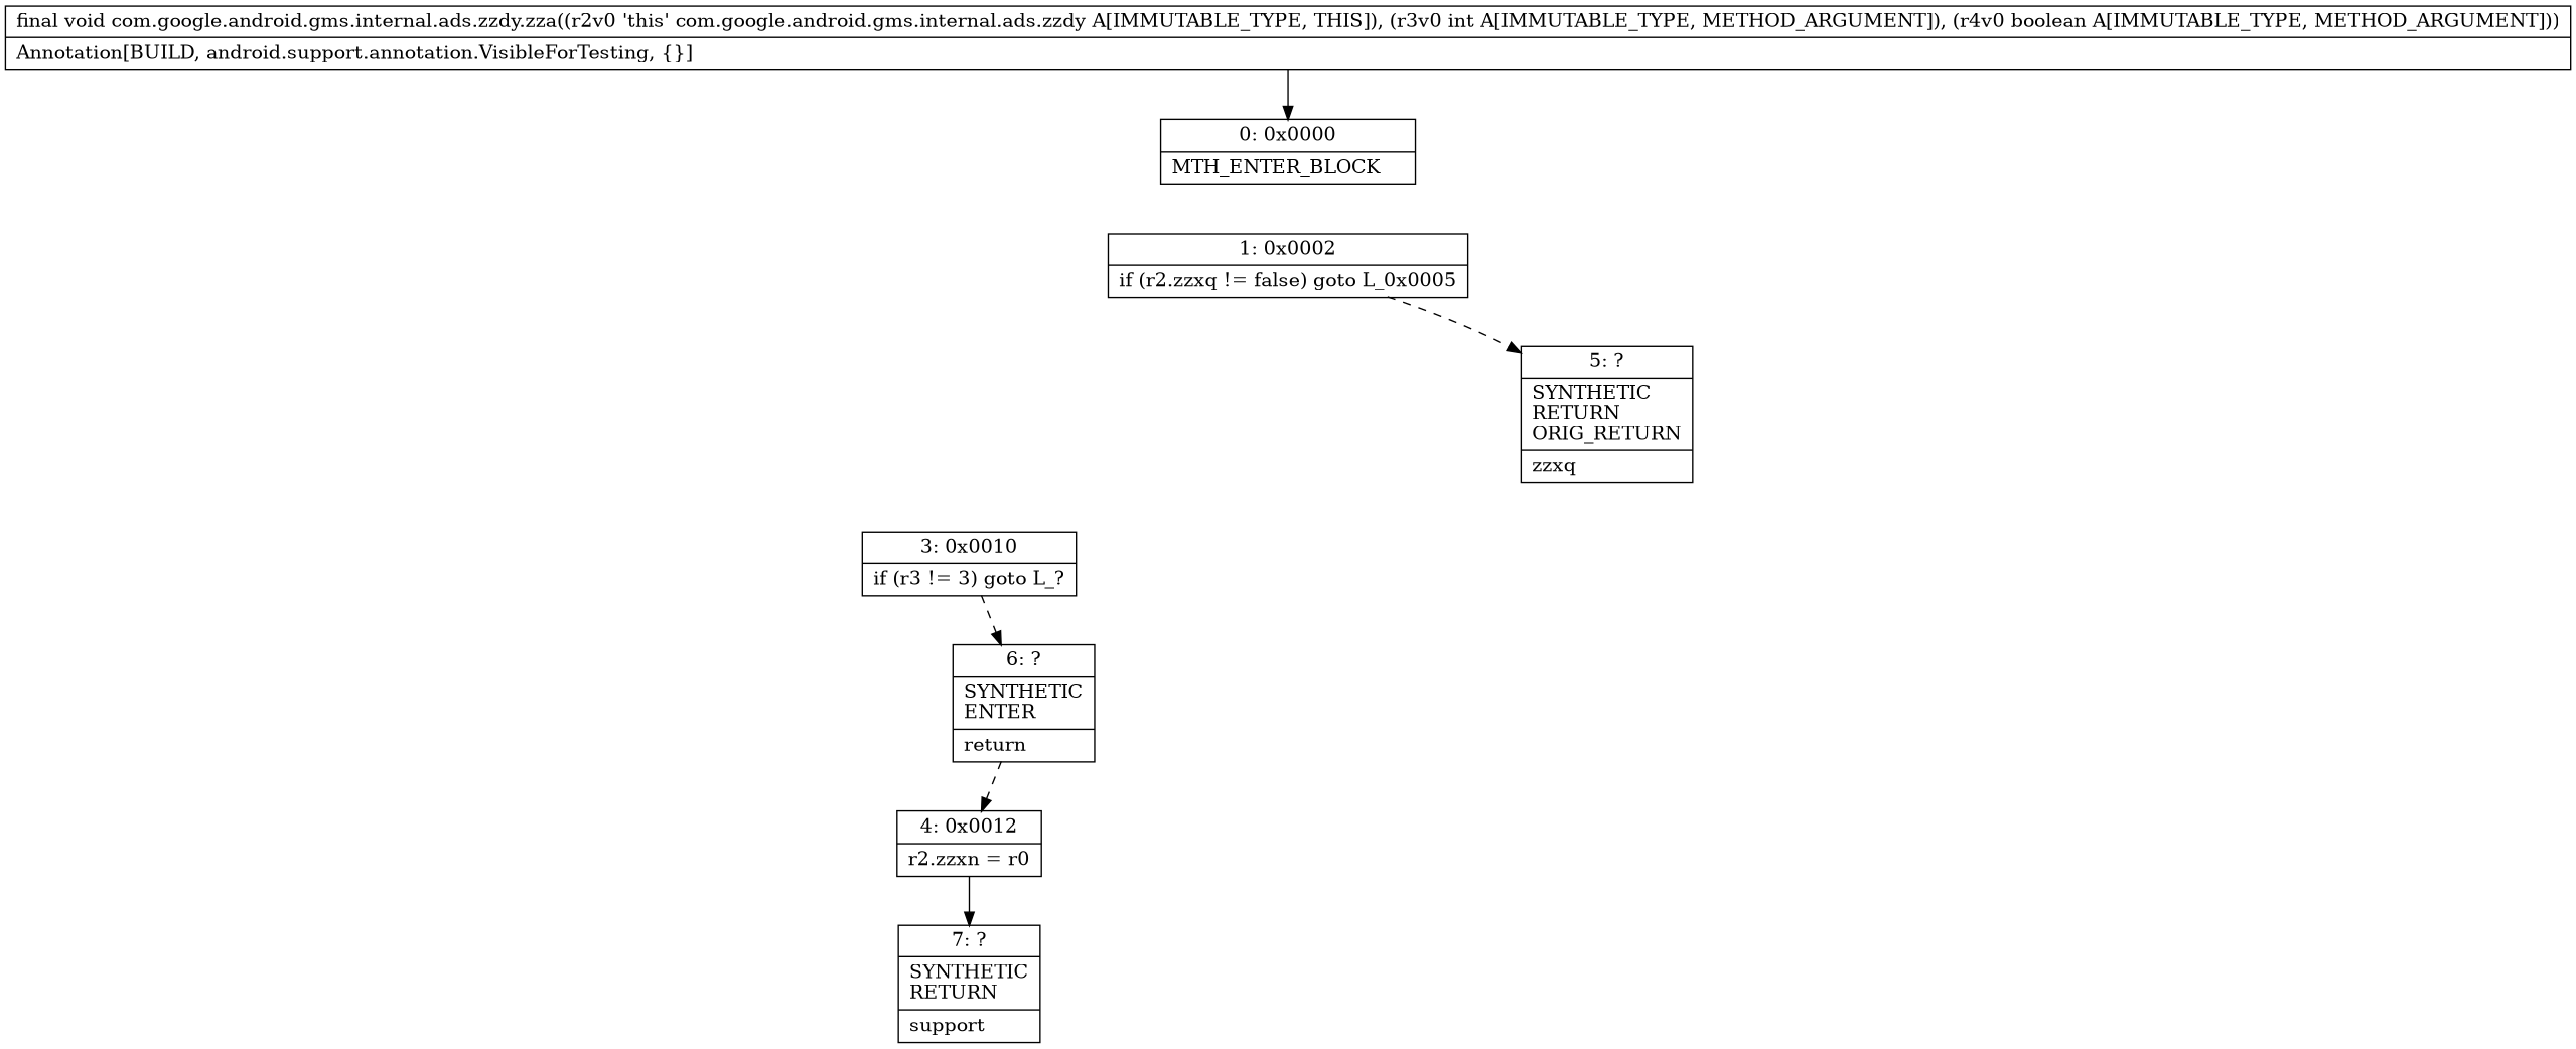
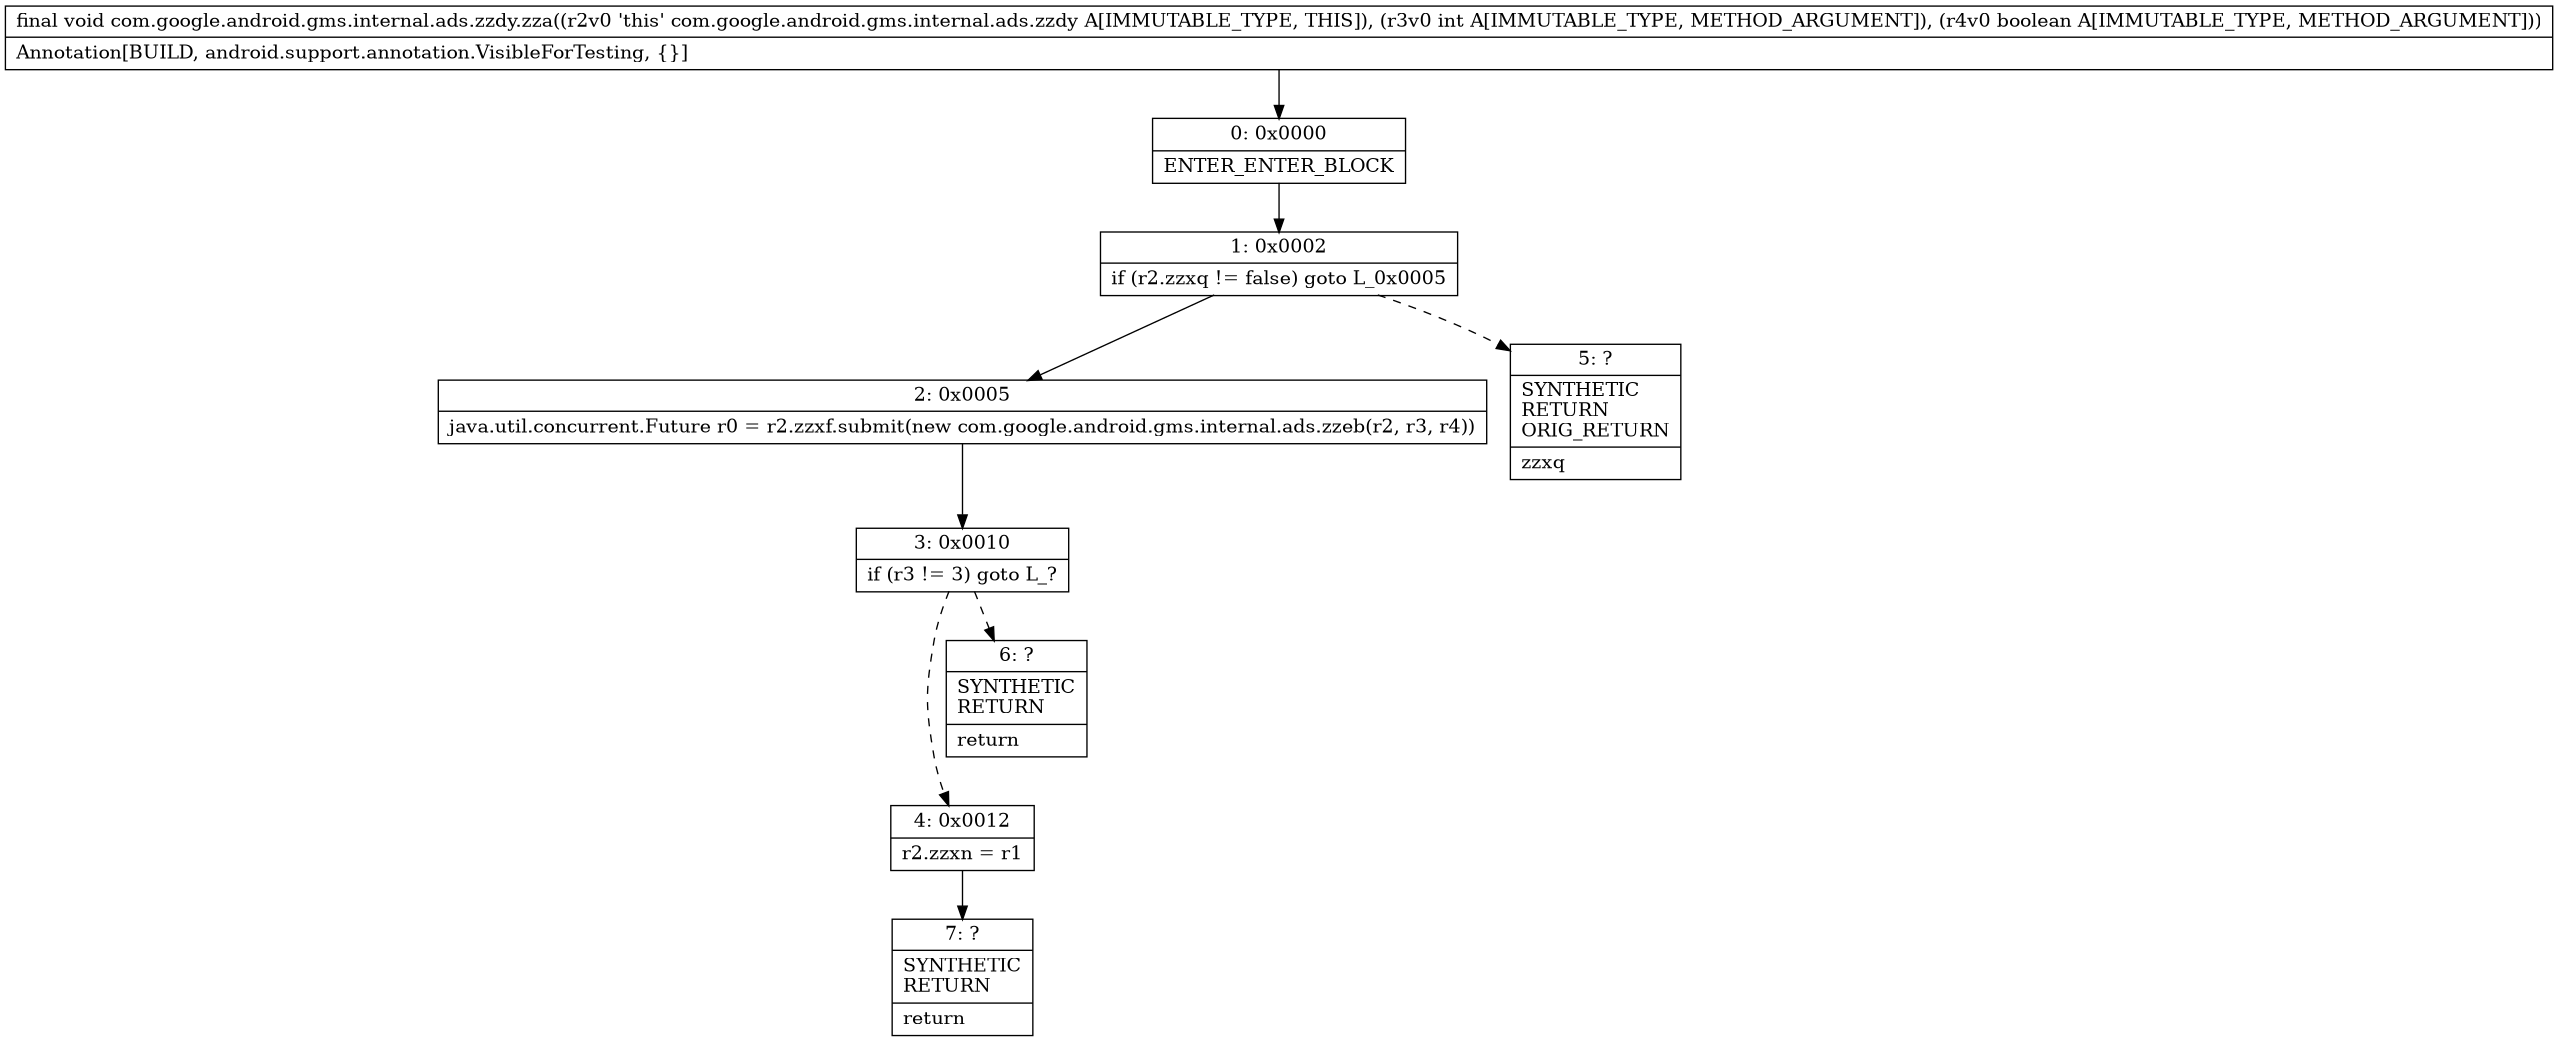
  digraph {
    node [shape=record]
-   n1 [label="{0\:\ 0x0000|MTH_ENTER_BLOCK\l}"]
+   n1 [label="{0\:\ 0x0000|ENTER_ENTER_BLOCK\l}"]
    n2 [label="{1\:\ 0x0002|if (r2.zzxq != false) goto L_0x0005\l}"]
+   n3 [label="{2\:\ 0x0005|java.util.concurrent.Future r0 = r2.zzxf.submit(new com.google.android.gms.internal.ads.zzeb(r2, r3, r4))\l}"]
    n4 [label="{5\:\ ?|SYNTHETIC\lRETURN\lORIG_RETURN\l|zzxq\l}"]
    n5 [label="{3\:\ 0x0010|if (r3 != 3) goto L_?\l}"]
-   n6 [label="{4\:\ 0x0012|r2.zzxn = r0\l}"]
-   n7 [label="{6\:\ ?|SYNTHETIC\lENTER\l|return\l}"]
-   n8 [label="{7\:\ ?|SYNTHETIC\lRETURN\l|support\l}"]
+   n6 [label="{4\:\ 0x0012|r2.zzxn = r1\l}"]
+   n7 [label="{6\:\ ?|SYNTHETIC\lRETURN\l|return\l}"]
+   n8 [label="{7\:\ ?|SYNTHETIC\lRETURN\l|return\l}"]
    n9 [label="{final void com.google.android.gms.internal.ads.zzdy.zza((r2v0 'this' com.google.android.gms.internal.ads.zzdy A[IMMUTABLE_TYPE, THIS]), (r3v0 int A[IMMUTABLE_TYPE, METHOD_ARGUMENT]), (r4v0 boolean A[IMMUTABLE_TYPE, METHOD_ARGUMENT]))  | Annotation[BUILD, android.support.annotation.VisibleForTesting, \{\}]\l}"]
+   n1 -> n2
+   n2 -> n3
    n2 -> n4 [style=dashed]
-   n7 -> n6 [style=dashed]
+   n3 -> n5
+   n5 -> n6 [style=dashed]
    n5 -> n7 [style=dashed]
    n6 -> n8
    n9 -> n1
  }
